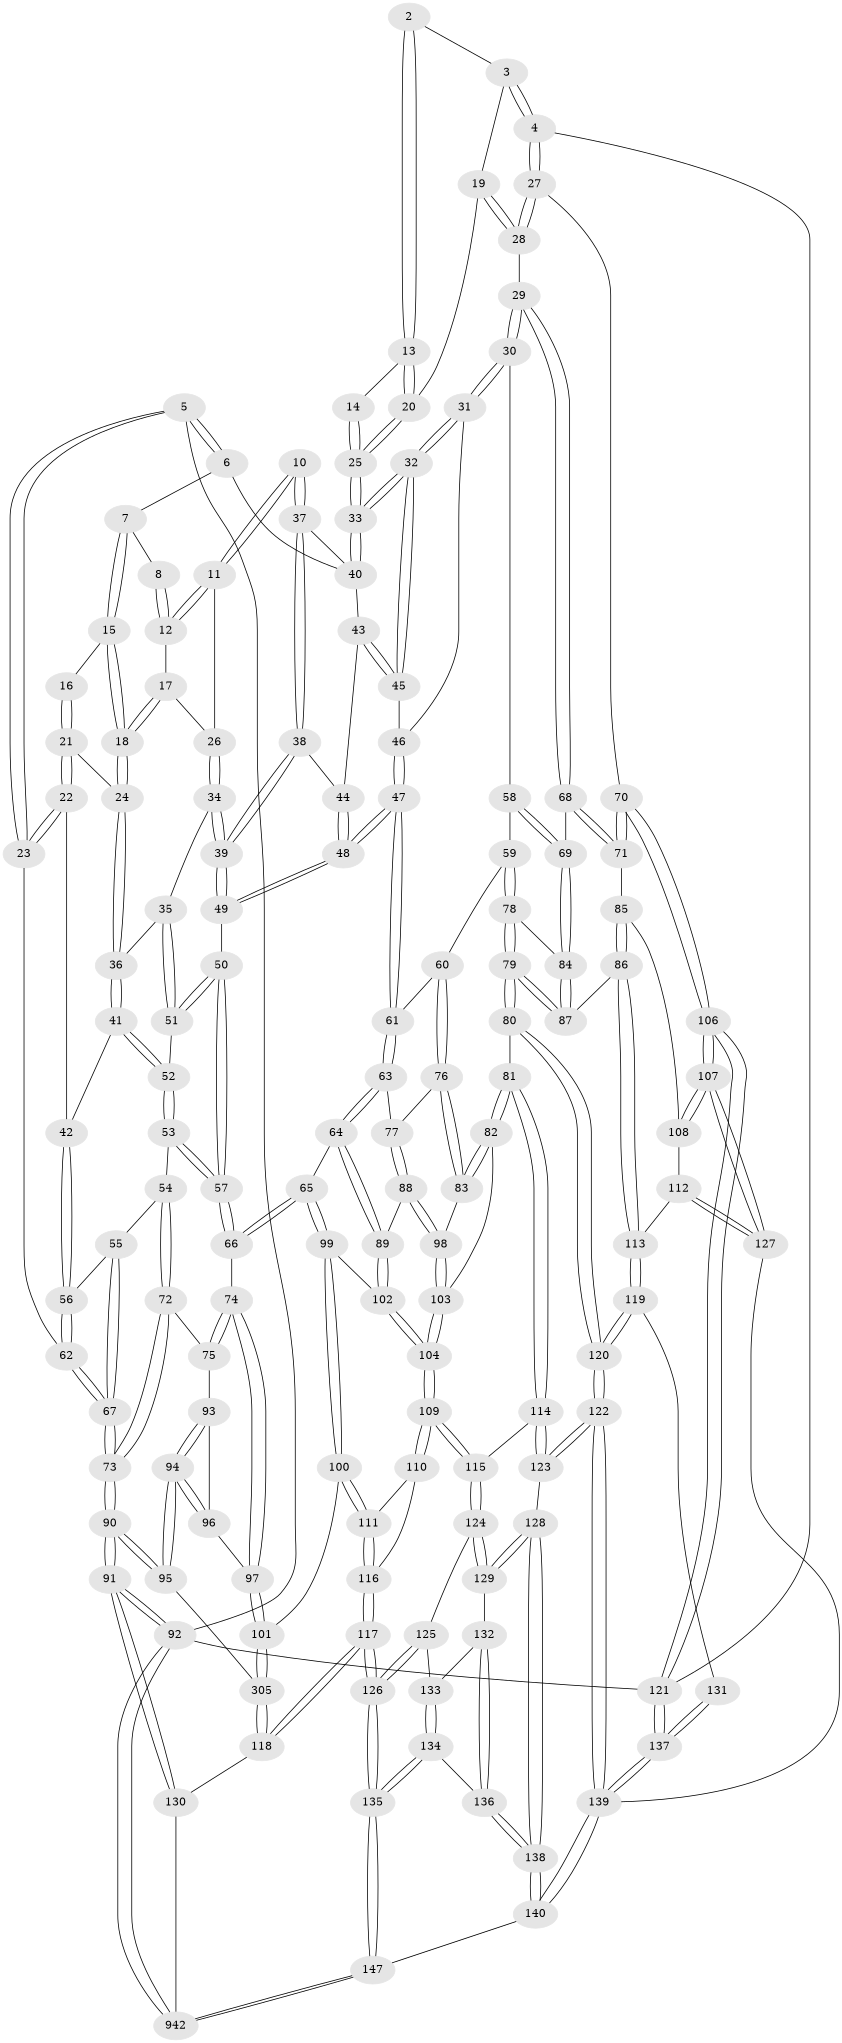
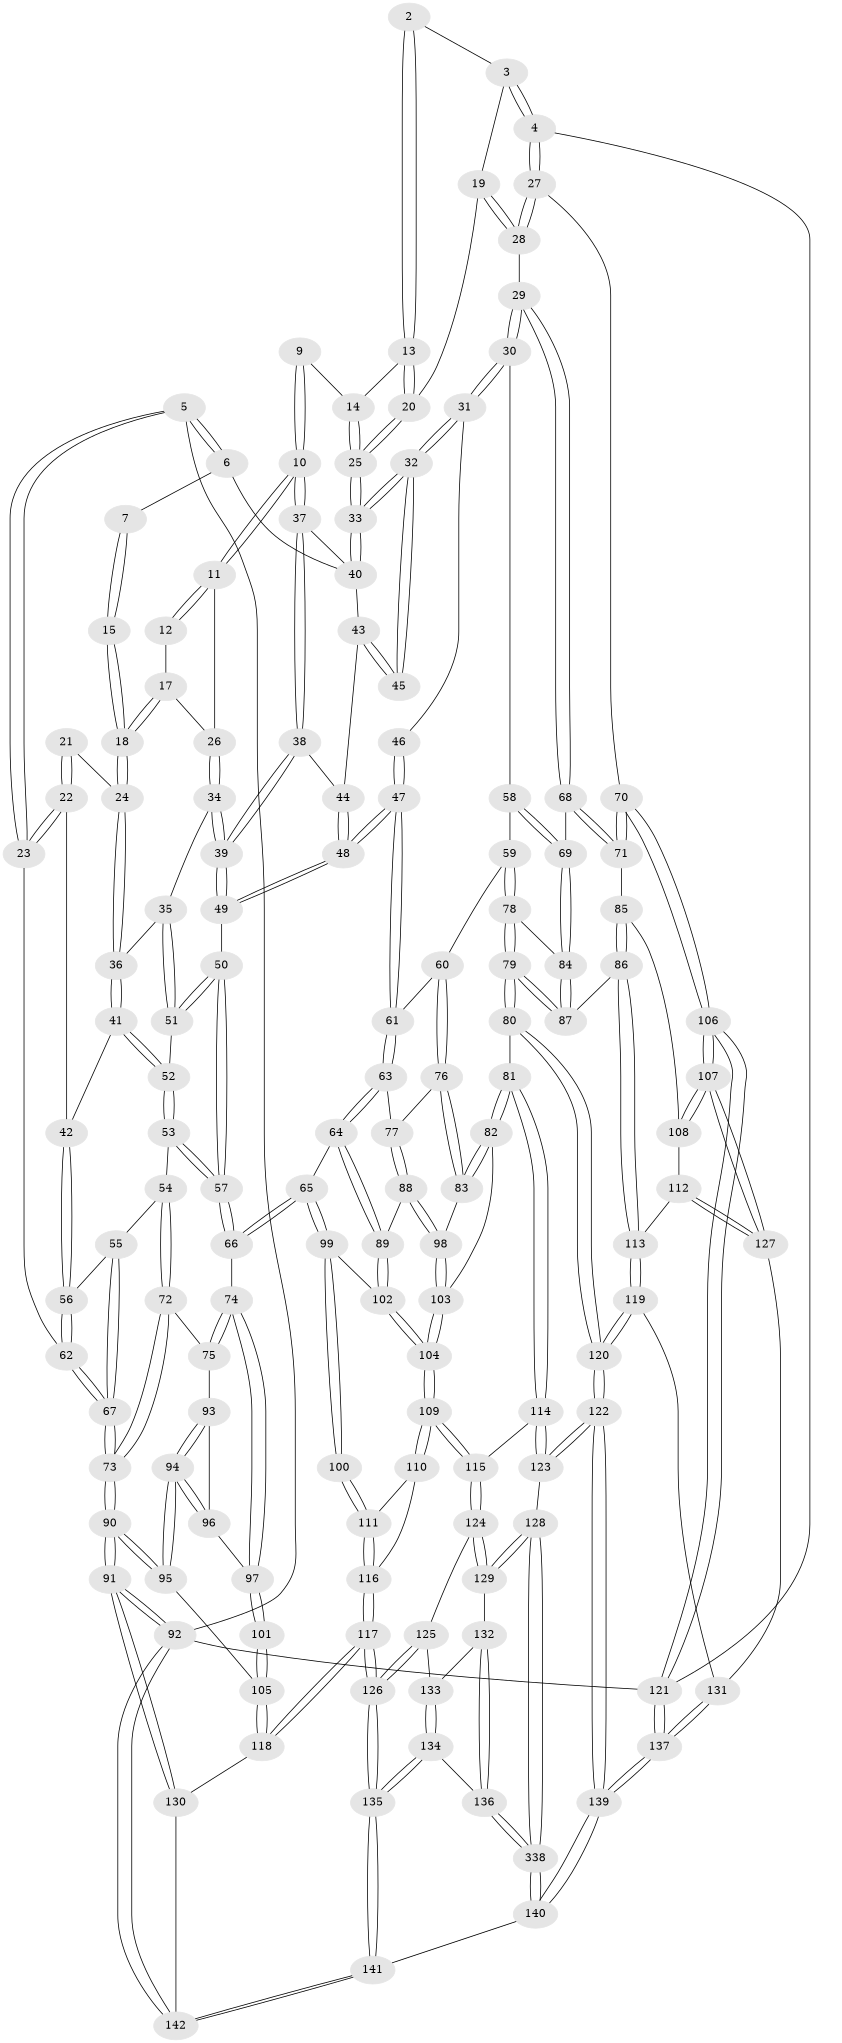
  graph {
    node [color=gray90 style=filled]
    2
    3
    13
+   9
    10
    14
    4
    19
    20
    27
    121
    28
    5
    6
    23
    92
    70
    137
    7
    40
    62
-   142 [label=942]
-   8
+   142
    15
-   16
    21
    12
    18
    17
    11
    37
    25
    26
    38
    34
    33
    24
    22
    36
    29
    42
    56
    67
    41
    35
    39
    71
    106
    30
    68
    31
    58
    69
    32
    46
    59
    45
    47
    43
    51
    49
    52
    44
    48
    50
    53
    61
    63
    57
    66
    54
    55
    72
    73
    75
    74
    60
    78
    84
    76
    79
    77
    83
    64
    65
    89
    88
    99
    102
    100
    97
    90
    85
    87
    107
    86
    108
    93
    91
    95
    101
    94
    96
    98
    80
    81
    120
    82
    114
    122
    103
    115
    123
    104
    113
    112
    119
    130
-   105 [label=305]
+   105
    118
    111
    116
    109
    110
    127
    131
    124
    117
    128
    125
    129
    126
    135
    139
    140
-   138
+   138 [label=338]
    133
    132
    134
-   141 [label=147]
+   141
    136
    2 -- 3
    2 -- 13
    2 -- 13
    3 -- 4
    3 -- 4
    3 -- 19
    13 -- 14
    13 -- 20
    13 -- 20
+   9 -- 10
+   9 -- 10
+   9 -- 14
    10 -- 11
    10 -- 11
    10 -- 37
    10 -- 37
    14 -- 25
    14 -- 25
    4 -- 27
    4 -- 27
    4 -- 121
    19 -- 20
    19 -- 28
    19 -- 28
    20 -- 25
    20 -- 25
    27 -- 28
    27 -- 28
    27 -- 70
    121 -- 137
    121 -- 137
    28 -- 29
    5 -- 6
    5 -- 6
    5 -- 23
    5 -- 23
    5 -- 92
    6 -- 7
    6 -- 40
    23 -- 62
    92 -- 121
    92 -- 142
    92 -- 142
    70 -- 71
    70 -- 71
    70 -- 106
    70 -- 106
    137 -- 139
    137 -- 139
-   7 -- 8
    7 -- 15
    7 -- 15
    40 -- 43
    62 -- 67
    62 -- 67
-   8 -- 12
-   8 -- 12
-   15 -- 16
    15 -- 18
    15 -- 18
-   16 -- 21
-   16 -- 21
    21 -- 24
    21 -- 22
    21 -- 22
    12 -- 17
    18 -- 24
    18 -- 24
    17 -- 18
    17 -- 18
    17 -- 26
    11 -- 12
    11 -- 12
    11 -- 26
    37 -- 40
    37 -- 38
    37 -- 38
    25 -- 33
    25 -- 33
    26 -- 34
    26 -- 34
    38 -- 39
    38 -- 39
    38 -- 44
    34 -- 35
    34 -- 39
    34 -- 39
    33 -- 40
    33 -- 40
    24 -- 36
    24 -- 36
    22 -- 23
    22 -- 23
    22 -- 42
    36 -- 41
    36 -- 41
    29 -- 30
    29 -- 30
    29 -- 68
    29 -- 68
    42 -- 56
    42 -- 56
    56 -- 62
    56 -- 62
    67 -- 73
    67 -- 73
    41 -- 42
    41 -- 52
    41 -- 52
    35 -- 36
    35 -- 51
    35 -- 51
    39 -- 49
    39 -- 49
    71 -- 85
    106 -- 121
    106 -- 121
    106 -- 107
    106 -- 107
    30 -- 31
    30 -- 31
    30 -- 58
    68 -- 71
    68 -- 71
    68 -- 69
    31 -- 32
    31 -- 32
    31 -- 46
    58 -- 69
    58 -- 69
    58 -- 59
    69 -- 84
    69 -- 84
    32 -- 33
    32 -- 33
    32 -- 45
    32 -- 45
    46 -- 47
    46 -- 47
    59 -- 60
    59 -- 78
    59 -- 78
-   45 -- 46
    47 -- 48
    47 -- 48
    47 -- 61
    47 -- 61
    43 -- 45
    43 -- 45
    43 -- 44
    51 -- 52
    49 -- 50
    52 -- 53
    52 -- 53
    44 -- 48
    44 -- 48
    48 -- 49
    48 -- 49
    50 -- 51
    50 -- 51
    50 -- 57
    50 -- 57
    53 -- 57
    53 -- 57
    53 -- 54
    61 -- 63
    61 -- 63
    63 -- 77
    63 -- 64
    63 -- 64
    57 -- 66
    57 -- 66
    66 -- 74
    54 -- 55
    54 -- 72
    54 -- 72
    55 -- 56
    55 -- 67
    55 -- 67
    72 -- 73
    72 -- 73
    72 -- 75
    73 -- 90
    73 -- 90
    75 -- 93
    74 -- 75
    74 -- 75
    74 -- 97
    74 -- 97
    60 -- 61
    60 -- 76
    60 -- 76
    78 -- 84
    78 -- 79
    78 -- 79
    84 -- 87
    84 -- 87
    76 -- 77
    76 -- 83
    76 -- 83
    79 -- 87
    79 -- 87
    79 -- 80
    79 -- 80
    77 -- 88
    77 -- 88
    83 -- 98
    64 -- 65
    64 -- 89
    64 -- 89
    65 -- 66
    65 -- 66
    65 -- 99
    65 -- 99
    89 -- 102
    89 -- 102
    88 -- 89
    88 -- 98
    88 -- 98
    99 -- 102
    99 -- 100
    99 -- 100
    102 -- 104
    102 -- 104
-   100 -- 101
    100 -- 111
    100 -- 111
    97 -- 101
    97 -- 101
    90 -- 91
    90 -- 91
    90 -- 95
    90 -- 95
    85 -- 86
    85 -- 86
    85 -- 108
    107 -- 108
    107 -- 108
    107 -- 127
    107 -- 127
    86 -- 87
    86 -- 113
    86 -- 113
    108 -- 112
    93 -- 94
    93 -- 94
    93 -- 96
    91 -- 92
    91 -- 92
    91 -- 130
    91 -- 130
    95 -- 105
    101 -- 105
    101 -- 105
    94 -- 95
    94 -- 95
    94 -- 96
    94 -- 96
    96 -- 97
    98 -- 103
    98 -- 103
    80 -- 81
    80 -- 120
    80 -- 120
    81 -- 82
    81 -- 82
    81 -- 114
    81 -- 114
    120 -- 122
    120 -- 122
    82 -- 83
    82 -- 83
    82 -- 103
    114 -- 115
    114 -- 123
    114 -- 123
    122 -- 123
    122 -- 123
    122 -- 139
    122 -- 139
    103 -- 104
    103 -- 104
    115 -- 124
    115 -- 124
    123 -- 128
    104 -- 109
    104 -- 109
    113 -- 119
    113 -- 119
    112 -- 113
    112 -- 127
    112 -- 127
    119 -- 120
    119 -- 120
    119 -- 131
    130 -- 142
    105 -- 118
    105 -- 118
    118 -- 130
    111 -- 116
    111 -- 116
    116 -- 117
    116 -- 117
    109 -- 115
    109 -- 115
    109 -- 110
    109 -- 110
    110 -- 111
    110 -- 116
-   127 -- 139
+   127 -- 131
    131 -- 137
    131 -- 137
    124 -- 125
    124 -- 129
    124 -- 129
    117 -- 118
    117 -- 118
    117 -- 126
    117 -- 126
    128 -- 129
    128 -- 129
    128 -- 138
    128 -- 138
    125 -- 126
    125 -- 126
    125 -- 133
    129 -- 132
    126 -- 135
    126 -- 135
    135 -- 141
    135 -- 141
    139 -- 140
    139 -- 140
    140 -- 141
    138 -- 140
    138 -- 140
    133 -- 134
    133 -- 134
    132 -- 133
    132 -- 136
    132 -- 136
    134 -- 135
    134 -- 135
    134 -- 136
    141 -- 142
    141 -- 142
    136 -- 138
    136 -- 138
  }
